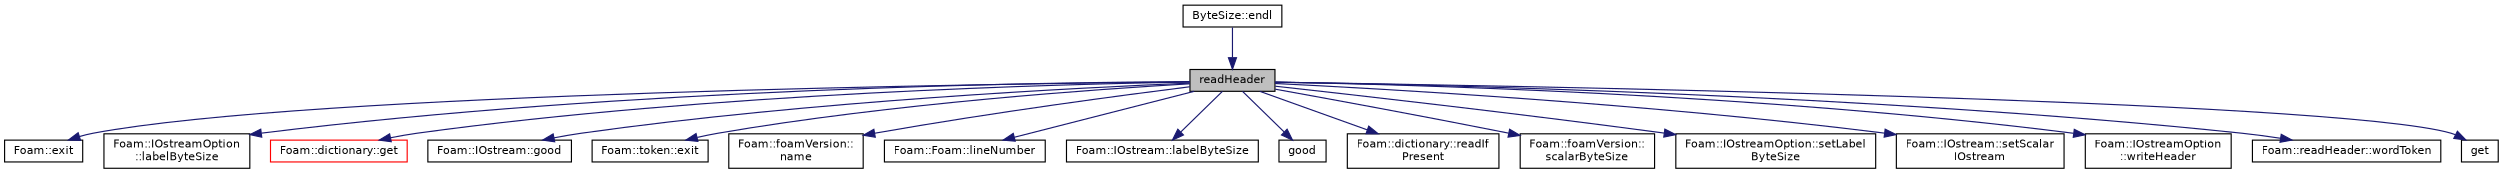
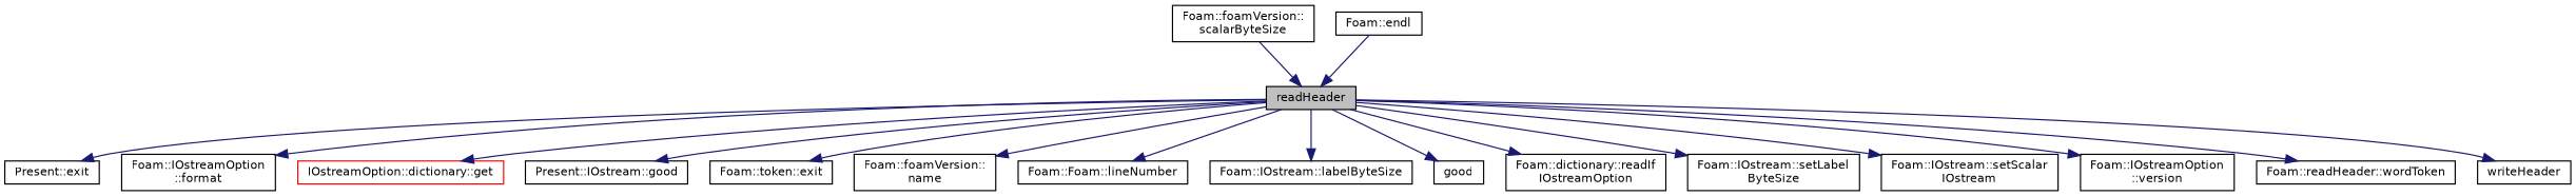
  digraph {
    rankdir=TB
    node [color=black fontname=Helvetica fontsize=10 shape=record]
    edge [color=midnightblue fontname=Helvetica fontsize=10 labelfontname=Helvetica labelfontsize=10 style=solid]
    n1 [fillcolor=grey75 fontcolor=black height=0.2 label=readHeader style=filled width=0.4]
-   n2 [height=0.2 label="Foam::exit" width=0.4]
-   n3 [height=0.2 label="Foam::IOstreamOption\l::labelByteSize" width=0.4]
-   n4 [color=red height=0.2 label="Foam::dictionary::get" width=0.4]
-   n5 [height=0.2 label="Foam::IOstream::good" width=0.4]
+   n2 [height=0.2 label="Present::exit" width=0.4]
+   n3 [height=0.2 label="Foam::IOstreamOption\l::format" width=0.4]
+   n4 [color=red height=0.2 label="IOstreamOption::dictionary::get" width=0.4]
+   n5 [height=0.2 label="Present::IOstream::good" width=0.4]
    n6 [height=0.2 label="Foam::token::exit" width=0.4]
    n7 [height=0.2 label="Foam::foamVersion::\lname" width=0.4]
    n8 [height=0.2 label="Foam::Foam::lineNumber" width=0.4]
    n9 [height=0.2 label="Foam::IOstream::labelByteSize" width=0.4]
    n10 [height=0.2 label=good width=0.4]
-   n11 [height=0.2 label="Foam::dictionary::readIf\lPresent" width=0.4]
+   n11 [height=0.2 label="Foam::dictionary::readIf\lIOstreamOption" width=0.4]
    n12 [height=0.2 label="Foam::foamVersion::\lscalarByteSize" width=0.4]
-   n13 [height=0.2 label="Foam::IOstreamOption::setLabel\lByteSize" width=0.4]
+   n13 [height=0.2 label="Foam::IOstream::setLabel\lByteSize" width=0.4]
    n14 [height=0.2 label="Foam::IOstream::setScalar\lIOstream" width=0.4]
-   n15 [height=0.2 label="Foam::IOstreamOption\l::writeHeader" width=0.4]
+   n15 [height=0.2 label="Foam::IOstreamOption\l::version" width=0.4]
    n16 [height=0.2 label="Foam::readHeader::wordToken" width=0.4]
-   n17 [height=0.2 label=get width=0.4]
-   n18 [height=0.2 label="ByteSize::endl" width=0.4]
+   n17 [height=0.2 label=writeHeader width=0.4]
+   n18 [height=0.2 label="Foam::endl" width=0.4]
    n1 -> n2
    n1 -> n3
    n1 -> n4
    n1 -> n5
    n1 -> n6
    n1 -> n7
    n1 -> n8
    n1 -> n9
    n1 -> n10
    n1 -> n11
-   n1 -> n12
+   n12 -> n1
    n1 -> n13
    n1 -> n14
    n1 -> n15
    n1 -> n16
    n1 -> n17
    n18 -> n1
  }
